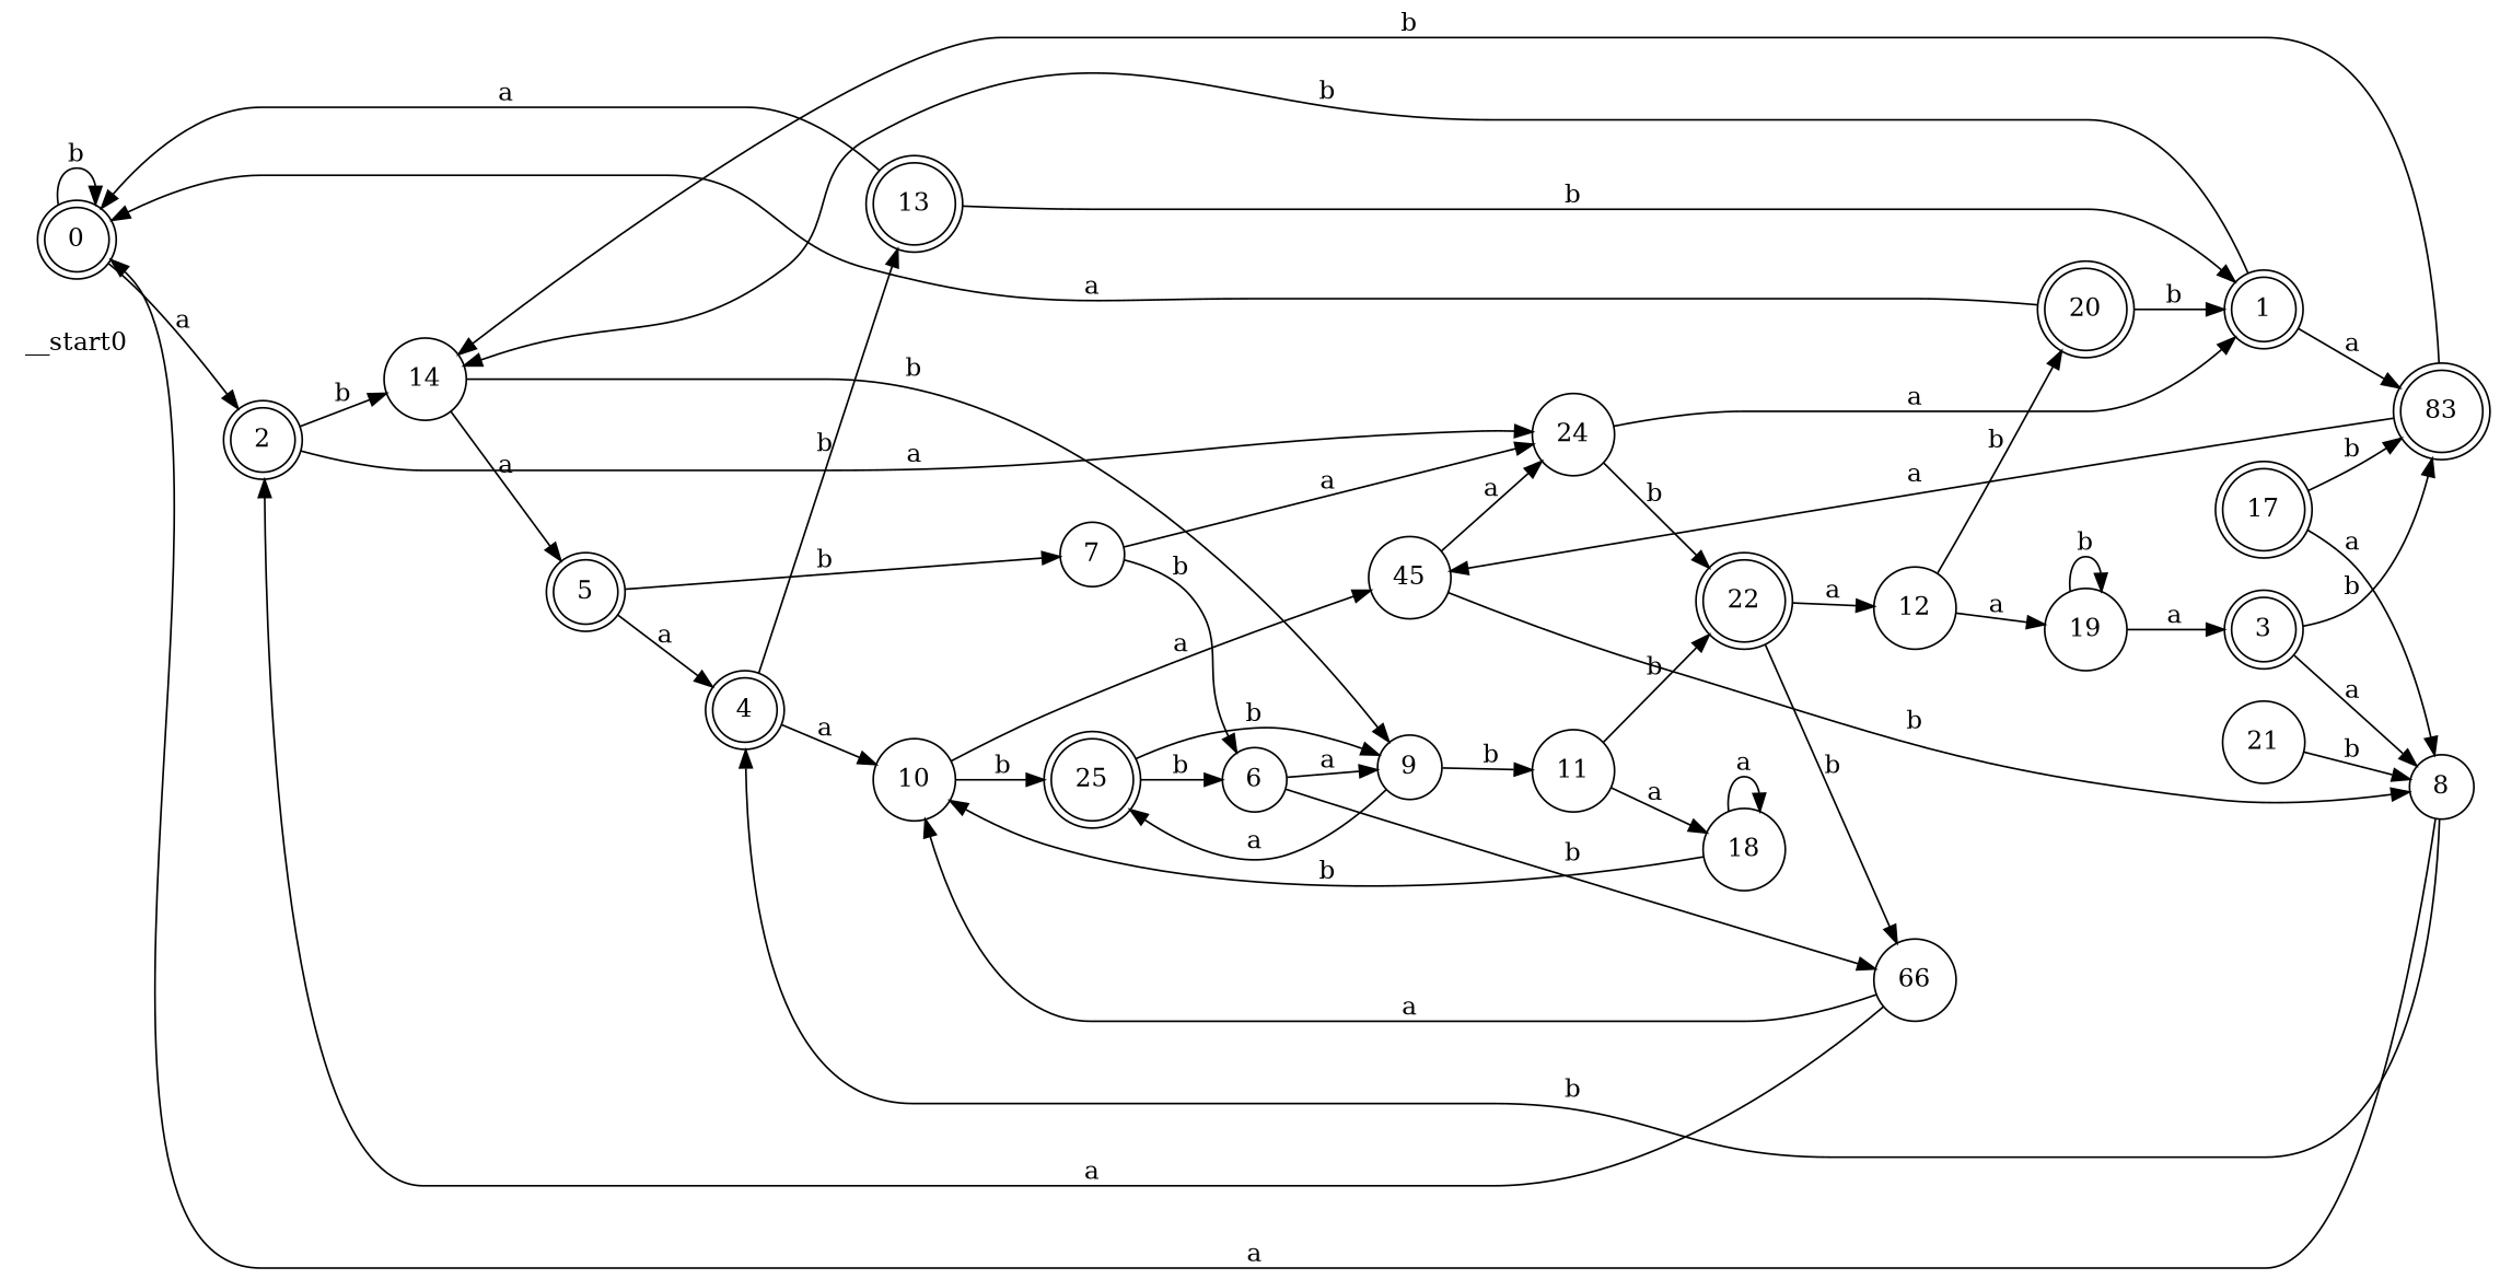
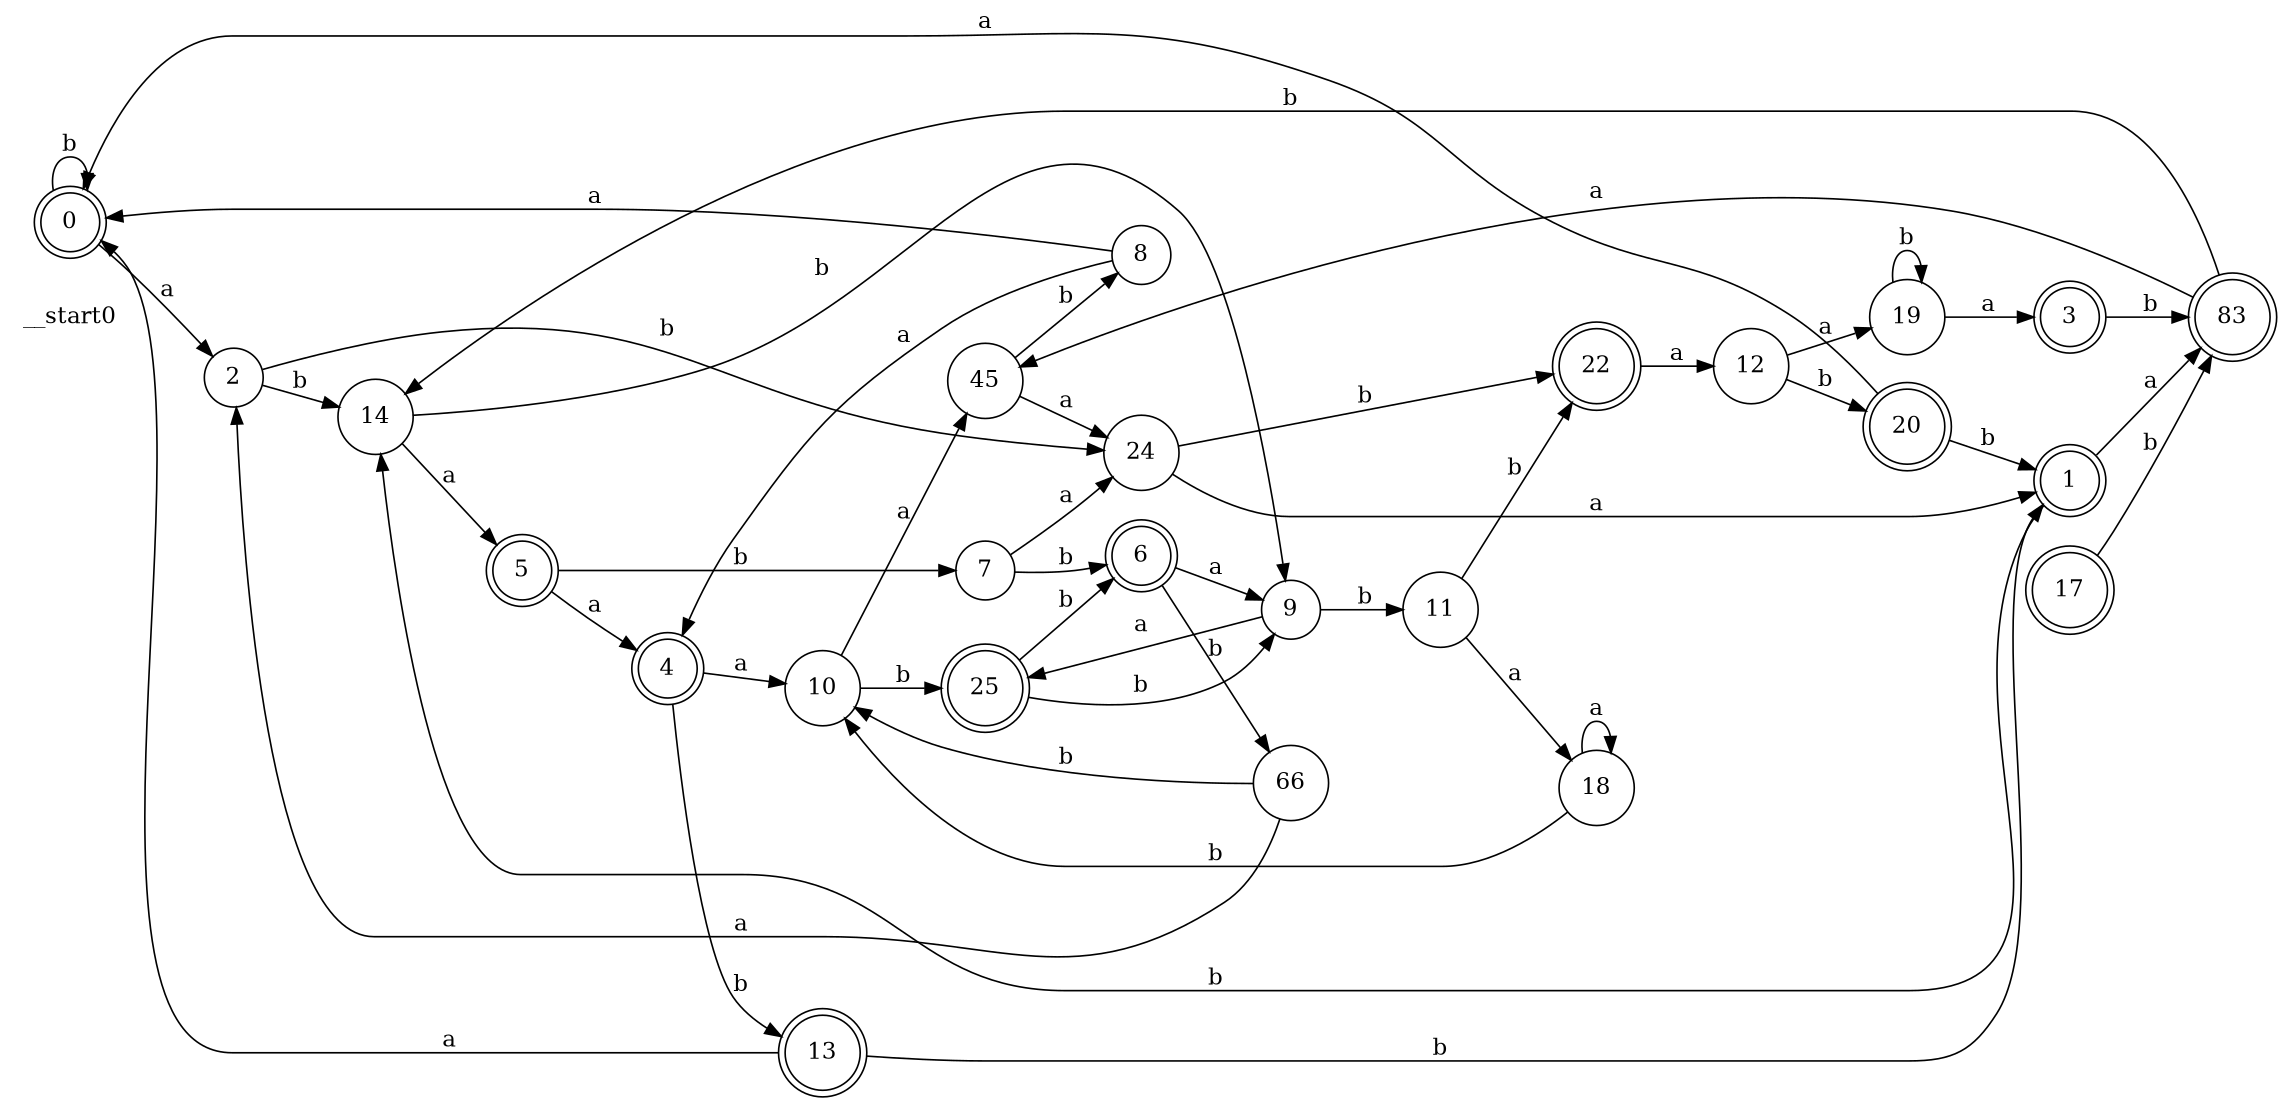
  digraph {
    rankdir=LR
    node [shape=doublecircle color=black fillcolor=white style="rounded,filled"]
    __start0 [shape=none color="" fillcolor="" style=""]
    n2 [label=0]
-   n3 [label=2]
+   n3 [label=2 shape=circle]
    n4 [label=14 shape=circle style=filled]
    n5 [label=24 shape=circle style=filled]
    n6 [label=1]
    n7 [label=83]
    n8 [label=5]
    n9 [label=9 shape=circle style=filled]
    n10 [label=45 shape=circle style=filled]
    n11 [label=22]
    n12 [label=3]
    n13 [label=8 shape=circle style=filled]
    n14 [label=4]
    n15 [label=10 shape=circle style=filled]
    n16 [label=13]
    n17 [label=25]
    n18 [label=7 shape=circle style=filled]
-   n19 [label=6 shape=circle]
+   n19 [label=6]
    n20 [label=66 shape=circle style=filled]
    n21 [label=11 shape=circle style=filled]
    n22 [label=18 shape=circle style=filled]
    n23 [label=12 shape=circle style=filled]
    n24 [label=19 shape=circle style=filled]
    n25 [label=20]
    n26 [label=17]
-   n27 [label=21 shape=circle style=filled]
    n2 -> n2 [label=b]
    n2 -> n3 [label=a]
    n3 -> n4 [label=b]
-   n3 -> n5 [label=a]
+   n3 -> n5 [label=b]
    n4 -> n8 [label=a]
    n4 -> n9 [label=b]
    n5 -> n6 [label=a]
    n5 -> n11 [label=b]
    n6 -> n4 [label=b]
    n6 -> n7 [label=a]
    n7 -> n4 [label=b]
    n7 -> n10 [label=a]
    n8 -> n14 [label=a]
    n8 -> n18 [label=b]
    n9 -> n17 [label=a]
    n9 -> n21 [label=b]
    n10 -> n5 [label=a]
    n10 -> n13 [label=b]
-   n11 -> n20 [label=b]
    n11 -> n23 [label=a]
    n12 -> n7 [label=b]
-   n12 -> n13 [label=a]
    n13 -> n2 [label=a]
-   n13 -> n14 [label=b]
+   n13 -> n14 [label=a]
    n14 -> n15 [label=a]
    n14 -> n16 [label=b]
    n15 -> n10 [label=a]
    n15 -> n17 [label=b]
    n16 -> n2 [label=a]
    n16 -> n6 [label=b]
    n17 -> n9 [label=b]
    n17 -> n19 [label=b]
    n18 -> n5 [label=a]
    n18 -> n19 [label=b]
    n19 -> n9 [label=a]
    n19 -> n20 [label=b]
    n20 -> n3 [label=a]
-   n20 -> n15 [label=a]
+   n20 -> n15 [label=b]
    n21 -> n11 [label=b]
    n21 -> n22 [label=a]
    n22 -> n15 [label=b]
    n22 -> n22 [label=a]
    n23 -> n24 [label=a]
    n23 -> n25 [label=b]
    n24 -> n12 [label=a]
    n24 -> n24 [label=b]
    n25 -> n2 [label=a]
    n25 -> n6 [label=b]
    n26 -> n7 [label=b]
-   n26 -> n13 [label=a]
-   n27 -> n13 [label=b]
  }
